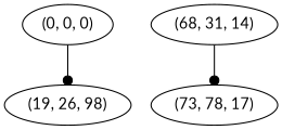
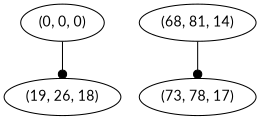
  digraph {
    fontname=Lato
    node [fontname=Lato]
    edge [arrowhead=dot fontname=Lato]
    "(0, 0, 0)"
-   "(19, 26, 18)" [label="(19, 26, 98)"]
-   "(68, 81, 14)" [label="(68, 31, 14)"]
+   "(19, 26, 18)"
+   "(68, 81, 14)"
    "(73, 78, 17)"
    "(0, 0, 0)" -> "(19, 26, 18)"
    "(68, 81, 14)" -> "(73, 78, 17)"
  }
